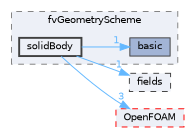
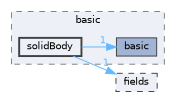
  digraph {
    compound=true
    rankdir=LR
    node [color=grey25 fillcolor="#edf0f7" fontname=Helvetica fontsize=10 shape=box style="filled,dashed"]
    edge [color=steelblue1 fontcolor=steelblue1 fontname=Helvetica fontsize=10 headlabel=1 labeldistance=1.5 labelfontname=Helvetica labelfontsize=10]
    n1 [fillcolor="#a2b4d6" height=0.2 label=basic style=filled width=0.4]
    n2 [height=0.2 label=solidBody style="filled,bold" width=0.4]
    n3 [height=0.2 label=fields width=0.4]
-   n4 [color=red height=0.2 label=OpenFOAM width=0.4]
    subgraph cluster_1 {
      bgcolor="#edf0f7"
      fontname=Helvetica
      fontsize=10
-     label=fvGeometryScheme
+     label=basic
      pencolor=grey50
      style="filled,dashed"
      n1
      n2
    }
    n2 -> n1
    n2 -> n3
-   n2 -> n4 [headlabel=3]
  }
